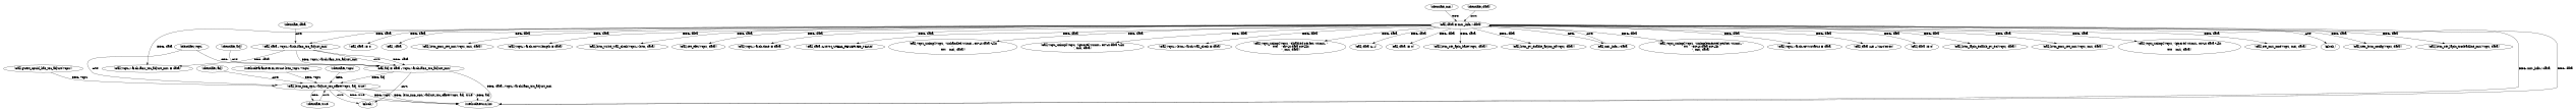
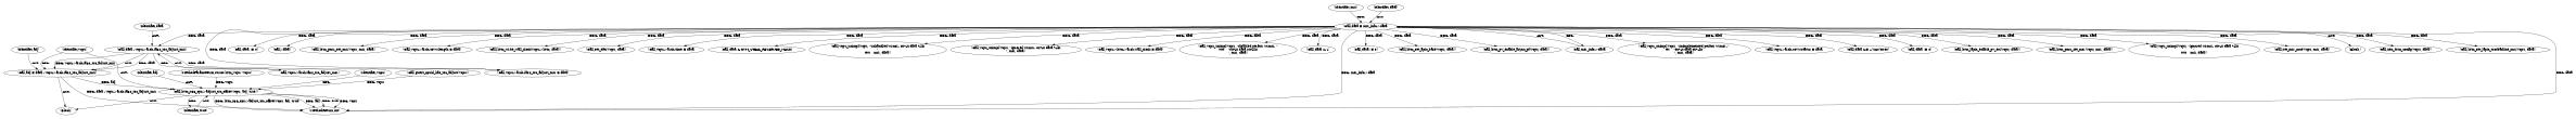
  digraph {
    n1 [label="(Call,adj = data - vcpu->arch.ia32_tsc_adjust_msr)"]
    n2 [label="(Call,kvm_x86_ops->adjust_tsc_offset(vcpu, adj, true))"]
    n3 [label="(MethodReturn,int)"]
    n4 [label="(Block,)"]
    n5 [label="(Call,data - vcpu->arch.ia32_tsc_adjust_msr)"]
    n6 [label="(Call,vcpu->arch.ia32_tsc_adjust_msr = data)"]
+   n7 [label="(Call,vcpu->arch.ia32_tsc_adjust_msr)"]
    n8 [label="(Identifier,true)"]
    n9 [label="(Call,data = msr_info->data)"]
    n10 [label="(Call,data != 0)"]
    n11 [label="(Call,!data)"]
    n12 [label="(Call,kvm_pmu_set_msr(vcpu, msr, data))"]
    n13 [label="(Call,vcpu->arch.osvw.length = data)"]
    n14 [label="(Call,kvm_write_wall_clock(vcpu->kvm, data))"]
    n15 [label="(Call,set_efer(vcpu, data))"]
    n16 [label="(Call,vcpu->arch.time = data)"]
    n17 [label="(Call,data & KVM_STEAL_RESERVED_MASK)"]
    n18 [label="(Call,vcpu_unimpl(vcpu, \"unhandled wrmsr: 0x%x data %llx\n\",\n\t\t\t\t    msr, data))"]
    n19 [label="(Call,vcpu_unimpl(vcpu, \"ignored wrmsr: 0x%x data %llx\n\", msr, data))"]
    n20 [label="(Call,vcpu->kvm->arch.wall_clock = data)"]
    n21 [label="(Call,vcpu_unimpl(vcpu, \"disabled perfctr wrmsr: \"\n\t\t\t\t    \"0x%x data 0x%llx\n\", msr, data))"]
    n22 [label="(Call,data & 1)"]
    n23 [label="(Call,data != 0)"]
    n24 [label="(Call,kvm_set_apic_base(vcpu, data))"]
    n25 [label="(Call,kvm_pv_enable_async_pf(vcpu, data))"]
    n26 [label="(Call,msr_info->data)"]
    n27 [label="(Call,vcpu_unimpl(vcpu, \"unimplemented perfctr wrmsr: \"\n\t\t\t    \"0x%x data 0x%llx\n\", msr, data))"]
    n28 [label="(Call,vcpu->arch.osvw.status = data)"]
    n29 [label="(Call,data &= ~(u64)0x40)"]
    n30 [label="(Call,data != 0)"]
    n31 [label="(Call,kvm_lapic_enable_pv_eoi(vcpu, data))"]
    n32 [label="(Call,kvm_pmu_set_msr(vcpu, msr, data))"]
    n33 [label="(Call,vcpu_unimpl(vcpu, \"ignored wrmsr: 0x%x data %llx\n\",\n\t\t\t\t    msr, data))"]
    n34 [label="(Call,set_msr_mce(vcpu, msr, data))"]
    n35 [label="(Block,)"]
    n36 [label="(Call,xen_hvm_config(vcpu, data))"]
    n37 [label="(Call,kvm_set_lapic_tscdeadline_msr(vcpu, data))"]
    n38 [label="(Call,guest_cpuid_has_tsc_adjust(vcpu))"]
    n39 [label="(Identifier,vcpu)"]
    n40 [label="(Identifier,data)"]
    n41 [label="(Identifier,adj)"]
    n42 [label="(MethodParameterIn,struct kvm_vcpu *vcpu)"]
    n43 [label="(Identifier,vcpu)"]
    n44 [label="(Identifier,msr)"]
    n45 [label="(Identifier,data)"]
    n46 [label="(Identifier,adj)"]
    n1 -> n2 [label="DDG: adj"]
    n1 -> n3 [label="DDG: data - vcpu->arch.ia32_tsc_adjust_msr"]
    n1 -> n4 [label="AST: "]
    n2 -> n3 [label="DDG: adj"]
    n2 -> n3 [label="DDG: true"]
    n2 -> n3 [label="DDG: vcpu"]
    n2 -> n3 [label="DDG: kvm_x86_ops->adjust_tsc_offset(vcpu, adj, true)"]
    n2 -> n4 [label="AST: "]
    n2 -> n8 [label="CFG: "]
    n5 -> n1 [label="AST: "]
    n5 -> n1 [label="DDG: data"]
    n5 -> n1 [label="DDG: vcpu->arch.ia32_tsc_adjust_msr"]
    n5 -> n6 [label="DDG: data"]
+   n5 -> n7 [label="CFG: "]
+   n7 -> n5 [label="AST: "]
    n8 -> n2 [label="AST: "]
    n9 -> n3 [label="DDG: msr_info->data"]
    n9 -> n3 [label="DDG: data"]
    n9 -> n5 [label="DDG: data"]
    n9 -> n6 [label="DDG: data"]
    n9 -> n10 [label="DDG: data"]
-   n9 -> n11 [label="CFG: data"]
+   n9 -> n11 [label="DDG: data"]
    n9 -> n12 [label="DDG: data"]
    n9 -> n13 [label="DDG: data"]
    n9 -> n14 [label="DDG: data"]
    n9 -> n15 [label="DDG: data"]
    n9 -> n16 [label="DDG: data"]
    n9 -> n17 [label="DDG: data"]
    n9 -> n18 [label="DDG: data"]
    n9 -> n19 [label="DDG: data"]
    n9 -> n20 [label="DDG: data"]
    n9 -> n21 [label="DDG: data"]
    n9 -> n22 [label="DDG: data"]
    n9 -> n23 [label="DDG: data"]
    n9 -> n24 [label="DDG: data"]
    n9 -> n25 [label="DDG: data"]
    n9 -> n26 [label="CFG: "]
    n9 -> n27 [label="DDG: data"]
    n9 -> n28 [label="DDG: data"]
    n9 -> n29 [label="DDG: data"]
    n9 -> n30 [label="DDG: data"]
    n9 -> n31 [label="DDG: data"]
    n9 -> n32 [label="DDG: data"]
    n9 -> n33 [label="DDG: data"]
    n9 -> n34 [label="DDG: data"]
    n9 -> n35 [label="AST: "]
    n9 -> n36 [label="DDG: data"]
    n9 -> n37 [label="DDG: data"]
    n26 -> n9 [label="AST: "]
    n38 -> n2 [label="DDG: vcpu"]
    n39 -> n1 [label="CFG: "]
    n39 -> n2 [label="AST: "]
    n40 -> n5 [label="AST: "]
    n41 -> n2 [label="AST: "]
    n42 -> n2 [label="DDG: vcpu"]
    n43 -> n2 [label="CFG: "]
    n44 -> n9 [label="CFG: "]
    n45 -> n9 [label="AST: "]
    n46 -> n1 [label="AST: "]
  }
